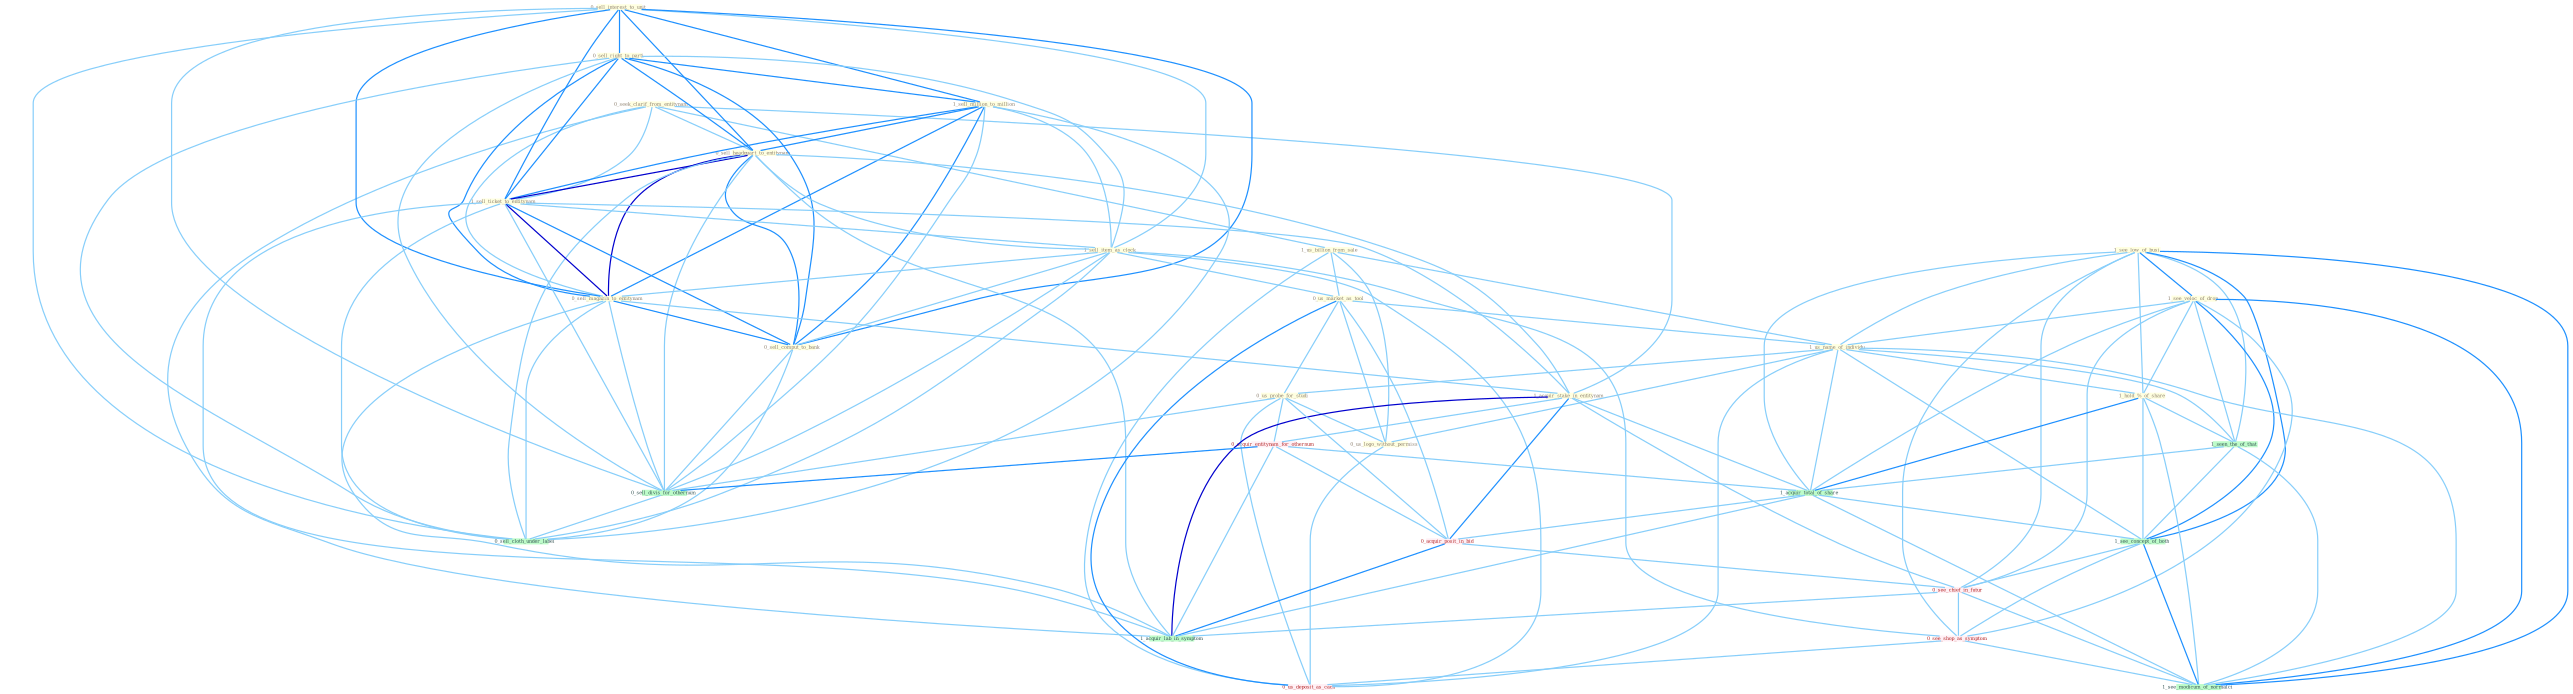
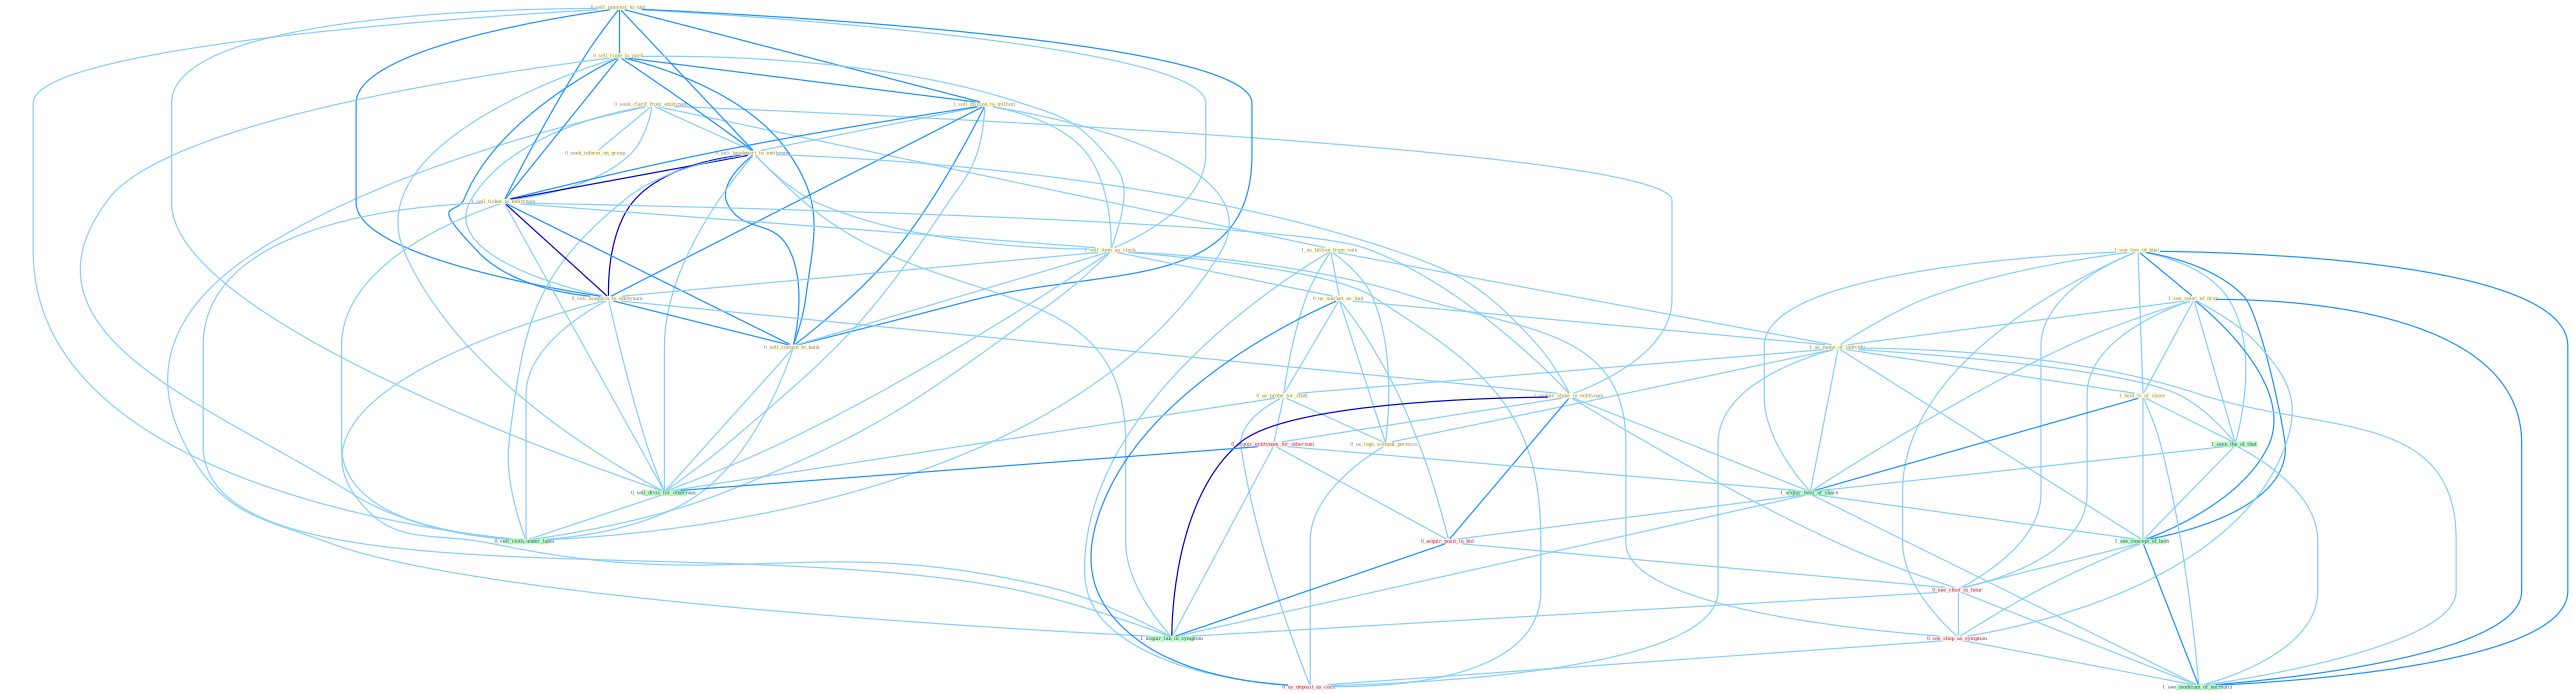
  graph {
    node [color="#ffffe0" fixedsize=true fontcolor="#8b7d6b" fontsize=4 shape=polygon style=filled]
    edge [color="#87cefa" w=1]
    "0_seek_clarif_from_entitynam " [height=.06 width=.5]
    "1_see_low_of_busi " [height=.06 width=.5]
    "0_sell_interest_to_unit " [height=.06 width=.5]
    "1_us_billion_from_sale " [height=.06 width=.5]
    "0_sell_right_to_parti " [height=.06 width=.5]
    "1_sell_million_to_million " [height=.06 width=.5]
    "0_sell_headquart_to_entitynam " [height=.06 width=.5]
    "1_sell_ticket_to_entitynam " [height=.06 width=.5]
    "1_sell_item_as_clock " [height=.06 width=.5]
    "0_sell_magazin_to_entitynam " [height=.06 width=.5]
    "0_us_market_as_tool " [height=.06 width=.5]
    "1_see_veloc_of_drop " [height=.06 width=.5]
    "0_sell_comput_to_bank " [height=.06 width=.5]
    "1_us_name_of_individu " [height=.06 width=.5]
    "0_us_probe_for_studi " [height=.06 width=.5]
    "1_acquir_stake_in_entitynam " [height=.06 width=.5]
+   "0_seek_inform_on_group " [height=.06 width=.5]
    "0_us_logo_without_permiss " [height=.06 width=.5]
    "1_hold_%_of_share " [height=.06 width=.5]
    "0_acquir_entitynam_for_othernum " [color="#fff0f5" fontcolor="#b22222" height=.06 width=.5]
    "0_acquir_posit_in_bid " [color="#fff0f5" fontcolor="#b22222" height=.06 width=.5]
    "0_see_chief_in_futur " [color="#fff0f5" fontcolor="#b22222" height=.06 width=.5]
    "0_see_shop_as_symptom " [color="#fff0f5" fontcolor="#b22222" height=.06 width=.5]
    "0_us_deposit_as_cach " [color="#fff0f5" fontcolor="#b22222" height=.06 width=.5]
    n25 [color="#BDFCC9" fontcolor="#2f4f4f" height=.06 label="1_acquir_lab_in_symptom" width=.5]
    "1_seen_the_of_that " [color="#BDFCC9" fontcolor="#2f4f4f" height=.06 width=.5]
    "1_acquir_total_of_share " [color="#BDFCC9" fontcolor="#2f4f4f" height=.06 width=.5]
    "1_see_concept_of_both " [color="#BDFCC9" fontcolor="#2f4f4f" height=.06 width=.5]
    "1_see_modicum_of_normalci " [color="#BDFCC9" fontcolor="#2f4f4f" height=.06 width=.5]
    "0_sell_divis_for_othernum " [color="#BDFCC9" fontcolor="#2f4f4f" height=.06 width=.5]
    "0_sell_cloth_under_label " [color="#BDFCC9" fontcolor="#2f4f4f" height=.06 width=.5]
    subgraph sub_1 {
      "0_seek_clarif_from_entitynam "
      "1_see_low_of_busi "
      "0_sell_interest_to_unit "
      "1_us_billion_from_sale "
      "0_sell_right_to_parti "
      "1_sell_million_to_million "
      "0_sell_headquart_to_entitynam "
      "1_sell_ticket_to_entitynam "
      "1_sell_item_as_clock "
      "0_sell_magazin_to_entitynam "
      "0_us_market_as_tool "
      "1_see_veloc_of_drop "
      "0_sell_comput_to_bank "
      "1_us_name_of_individu "
      "0_us_probe_for_studi "
      "1_acquir_stake_in_entitynam "
+     "0_seek_inform_on_group "
      "0_us_logo_without_permiss "
      "1_hold_%_of_share "
    }
    subgraph sub_2 {
      "0_acquir_entitynam_for_othernum "
      "0_acquir_posit_in_bid "
      "0_see_chief_in_futur "
      "0_see_shop_as_symptom "
      "0_us_deposit_as_cach "
    }
    "0_seek_clarif_from_entitynam " -- "1_us_billion_from_sale "
    "0_seek_clarif_from_entitynam " -- "0_sell_headquart_to_entitynam "
    "0_seek_clarif_from_entitynam " -- "1_sell_ticket_to_entitynam "
    "0_seek_clarif_from_entitynam " -- "0_sell_magazin_to_entitynam "
    "0_seek_clarif_from_entitynam " -- "1_acquir_stake_in_entitynam "
+   "0_seek_clarif_from_entitynam " -- "0_seek_inform_on_group "
    "0_seek_clarif_from_entitynam " -- n25
    "1_see_low_of_busi " -- "1_see_veloc_of_drop " [color="#1e90ff" w=2]
    "1_see_low_of_busi " -- "1_us_name_of_individu "
    "1_see_low_of_busi " -- "1_hold_%_of_share "
    "1_see_low_of_busi " -- "0_see_chief_in_futur "
    "1_see_low_of_busi " -- "0_see_shop_as_symptom "
    "1_see_low_of_busi " -- "1_seen_the_of_that "
    "1_see_low_of_busi " -- "1_acquir_total_of_share "
    "1_see_low_of_busi " -- "1_see_concept_of_both " [color="#1e90ff" w=2]
    "1_see_low_of_busi " -- "1_see_modicum_of_normalci " [color="#1e90ff" w=2]
    "0_sell_interest_to_unit " -- "0_sell_right_to_parti " [color="#1e90ff" w=2]
    "0_sell_interest_to_unit " -- "1_sell_million_to_million " [color="#1e90ff" w=2]
    "0_sell_interest_to_unit " -- "0_sell_headquart_to_entitynam " [color="#1e90ff" w=2]
    "0_sell_interest_to_unit " -- "1_sell_ticket_to_entitynam " [color="#1e90ff" w=2]
    "0_sell_interest_to_unit " -- "1_sell_item_as_clock "
    "0_sell_interest_to_unit " -- "0_sell_magazin_to_entitynam " [color="#1e90ff" w=2]
    "0_sell_interest_to_unit " -- "0_sell_comput_to_bank " [color="#1e90ff" w=2]
    "0_sell_interest_to_unit " -- "0_sell_divis_for_othernum "
    "0_sell_interest_to_unit " -- "0_sell_cloth_under_label "
    "1_us_billion_from_sale " -- "0_us_market_as_tool "
    "1_us_billion_from_sale " -- "1_us_name_of_individu "
-   "0_acquir_posit_in_bid " -- "0_us_probe_for_studi "
+   "1_us_billion_from_sale " -- "0_us_probe_for_studi "
    "1_us_billion_from_sale " -- "0_us_logo_without_permiss "
    "1_us_billion_from_sale " -- "0_us_deposit_as_cach "
    "0_sell_right_to_parti " -- "1_sell_million_to_million " [color="#1e90ff" w=2]
    "0_sell_right_to_parti " -- "0_sell_headquart_to_entitynam " [color="#1e90ff" w=2]
    "0_sell_right_to_parti " -- "1_sell_ticket_to_entitynam " [color="#1e90ff" w=2]
    "0_sell_right_to_parti " -- "1_sell_item_as_clock "
    "0_sell_right_to_parti " -- "0_sell_magazin_to_entitynam " [color="#1e90ff" w=2]
    "0_sell_right_to_parti " -- "0_sell_comput_to_bank " [color="#1e90ff" w=2]
    "0_sell_right_to_parti " -- "0_sell_divis_for_othernum "
    "0_sell_right_to_parti " -- "0_sell_cloth_under_label "
-   "1_sell_million_to_million " -- "0_sell_headquart_to_entitynam " [color="#1e90ff" w=2]
+   "1_sell_million_to_million " -- "0_sell_headquart_to_entitynam " [w=2]
    "1_sell_million_to_million " -- "1_sell_ticket_to_entitynam " [color="#1e90ff" w=2]
    "1_sell_million_to_million " -- "1_sell_item_as_clock "
    "1_sell_million_to_million " -- "0_sell_magazin_to_entitynam " [color="#1e90ff" w=2]
    "1_sell_million_to_million " -- "0_sell_comput_to_bank " [color="#1e90ff" w=2]
    "1_sell_million_to_million " -- "0_sell_divis_for_othernum "
    "1_sell_million_to_million " -- "0_sell_cloth_under_label "
    "0_sell_headquart_to_entitynam " -- "1_sell_ticket_to_entitynam " [color="#0000cd" w=3]
    "0_sell_headquart_to_entitynam " -- "1_sell_item_as_clock "
    "0_sell_headquart_to_entitynam " -- "0_sell_magazin_to_entitynam " [color="#0000cd" w=3]
    "0_sell_headquart_to_entitynam " -- "0_sell_comput_to_bank " [color="#1e90ff" w=2]
    "0_sell_headquart_to_entitynam " -- "1_acquir_stake_in_entitynam "
    "0_sell_headquart_to_entitynam " -- n25
    "0_sell_headquart_to_entitynam " -- "0_sell_divis_for_othernum "
    "0_sell_headquart_to_entitynam " -- "0_sell_cloth_under_label "
    "1_sell_ticket_to_entitynam " -- "1_sell_item_as_clock "
    "1_sell_ticket_to_entitynam " -- "0_sell_magazin_to_entitynam " [color="#0000cd" w=3]
    "1_sell_ticket_to_entitynam " -- "0_sell_comput_to_bank " [color="#1e90ff" w=2]
    "1_sell_ticket_to_entitynam " -- "1_acquir_stake_in_entitynam "
    "1_sell_ticket_to_entitynam " -- n25
    "1_sell_ticket_to_entitynam " -- "0_sell_divis_for_othernum "
    "1_sell_ticket_to_entitynam " -- "0_sell_cloth_under_label "
    "1_sell_item_as_clock " -- "0_sell_magazin_to_entitynam "
    "1_sell_item_as_clock " -- "0_us_market_as_tool "
    "1_sell_item_as_clock " -- "0_sell_comput_to_bank "
    "1_sell_item_as_clock " -- "0_see_shop_as_symptom "
    "1_sell_item_as_clock " -- "0_us_deposit_as_cach "
    "1_sell_item_as_clock " -- "0_sell_divis_for_othernum "
    "1_sell_item_as_clock " -- "0_sell_cloth_under_label "
    "0_sell_magazin_to_entitynam " -- "0_sell_comput_to_bank " [color="#1e90ff" w=2]
    "0_sell_magazin_to_entitynam " -- "1_acquir_stake_in_entitynam "
    "0_sell_magazin_to_entitynam " -- n25
    "0_sell_magazin_to_entitynam " -- "0_sell_divis_for_othernum "
    "0_sell_magazin_to_entitynam " -- "0_sell_cloth_under_label "
    "0_us_market_as_tool " -- "1_us_name_of_individu "
    "0_us_market_as_tool " -- "0_us_probe_for_studi "
    "0_us_market_as_tool " -- "0_us_logo_without_permiss "
    "0_us_market_as_tool " -- "0_acquir_posit_in_bid "
    "0_us_market_as_tool " -- "0_us_deposit_as_cach " [color="#1e90ff" w=2]
    "1_see_veloc_of_drop " -- "1_us_name_of_individu "
    "1_see_veloc_of_drop " -- "1_hold_%_of_share "
    "1_see_veloc_of_drop " -- "0_see_chief_in_futur "
    "1_see_veloc_of_drop " -- "0_see_shop_as_symptom "
    "1_see_veloc_of_drop " -- "1_seen_the_of_that "
    "1_see_veloc_of_drop " -- "1_acquir_total_of_share "
    "1_see_veloc_of_drop " -- "1_see_concept_of_both " [color="#1e90ff" w=2]
    "1_see_veloc_of_drop " -- "1_see_modicum_of_normalci " [color="#1e90ff" w=2]
    "0_sell_comput_to_bank " -- "0_sell_divis_for_othernum "
    "0_sell_comput_to_bank " -- "0_sell_cloth_under_label "
    "1_us_name_of_individu " -- "0_us_probe_for_studi "
    "1_us_name_of_individu " -- "0_us_logo_without_permiss "
    "1_us_name_of_individu " -- "1_hold_%_of_share "
    "1_us_name_of_individu " -- "0_us_deposit_as_cach "
    "1_us_name_of_individu " -- "1_seen_the_of_that "
    "1_us_name_of_individu " -- "1_acquir_total_of_share "
    "1_us_name_of_individu " -- "1_see_concept_of_both "
    "1_us_name_of_individu " -- "1_see_modicum_of_normalci "
    "0_us_probe_for_studi " -- "0_us_logo_without_permiss "
    "0_us_probe_for_studi " -- "0_acquir_entitynam_for_othernum "
    "0_us_probe_for_studi " -- "0_us_deposit_as_cach "
    "0_us_probe_for_studi " -- "0_sell_divis_for_othernum "
    "1_acquir_stake_in_entitynam " -- "0_acquir_entitynam_for_othernum "
    "1_acquir_stake_in_entitynam " -- "0_acquir_posit_in_bid " [color="#1e90ff" w=2]
    "1_acquir_stake_in_entitynam " -- "0_see_chief_in_futur "
    "1_acquir_stake_in_entitynam " -- n25 [color="#0000cd" w=3]
    "1_acquir_stake_in_entitynam " -- "1_acquir_total_of_share "
    "0_us_logo_without_permiss " -- "0_us_deposit_as_cach "
    "1_hold_%_of_share " -- "1_seen_the_of_that "
    "1_hold_%_of_share " -- "1_acquir_total_of_share " [color="#1e90ff" w=2]
    "1_hold_%_of_share " -- "1_see_concept_of_both "
    "1_hold_%_of_share " -- "1_see_modicum_of_normalci "
    "0_acquir_entitynam_for_othernum " -- "0_acquir_posit_in_bid "
    "0_acquir_entitynam_for_othernum " -- n25
    "0_acquir_entitynam_for_othernum " -- "1_acquir_total_of_share "
    "0_acquir_entitynam_for_othernum " -- "0_sell_divis_for_othernum " [color="#1e90ff" w=2]
    "0_acquir_posit_in_bid " -- "0_see_chief_in_futur "
    "0_acquir_posit_in_bid " -- n25 [color="#1e90ff" w=2]
    "0_see_chief_in_futur " -- "0_see_shop_as_symptom "
    "0_see_chief_in_futur " -- n25
    "0_see_chief_in_futur " -- "1_see_modicum_of_normalci "
    "0_see_shop_as_symptom " -- "0_us_deposit_as_cach "
    "0_see_shop_as_symptom " -- "1_see_modicum_of_normalci "
    "1_seen_the_of_that " -- "1_acquir_total_of_share "
    "1_seen_the_of_that " -- "1_see_concept_of_both "
    "1_seen_the_of_that " -- "1_see_modicum_of_normalci "
    "1_acquir_total_of_share " -- "0_acquir_posit_in_bid "
    "1_acquir_total_of_share " -- n25
    "1_acquir_total_of_share " -- "1_see_concept_of_both "
    "1_acquir_total_of_share " -- "1_see_modicum_of_normalci "
    "1_see_concept_of_both " -- "0_see_chief_in_futur "
    "1_see_concept_of_both " -- "0_see_shop_as_symptom "
    "1_see_concept_of_both " -- "1_see_modicum_of_normalci " [color="#1e90ff" w=2]
    "0_sell_divis_for_othernum " -- "0_sell_cloth_under_label "
  }
